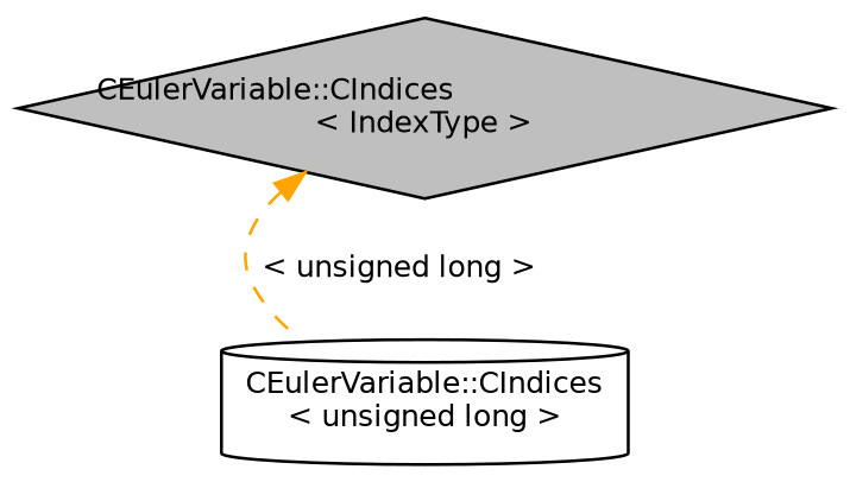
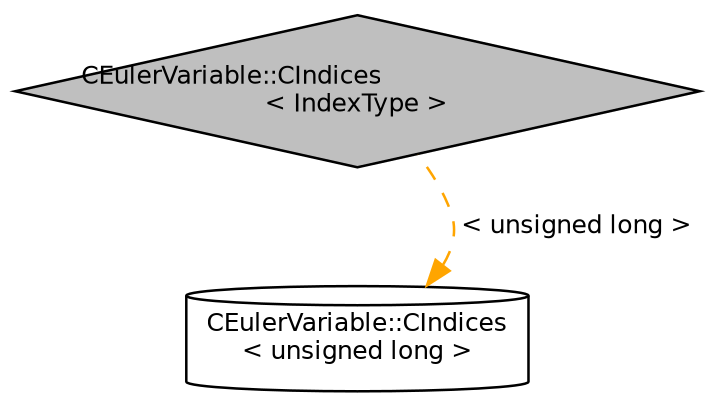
  digraph {
    node [color=black fontname=Helvetica fontsize=10 style=filled]
    n1 [fillcolor=grey75 fontcolor=black height=0.2 label="CEulerVariable::CIndices\l\< IndexType \>" shape=diamond width=0.4]
    n2 [fillcolor=white height=0.2 label="CEulerVariable::CIndices\l\< unsigned long \>" shape=cylinder width=0.4]
-   n1 -> n2 [color=orange dir=back fontname=Helvetica fontsize=10 label=" \< unsigned long \>" labelfontname=Helvetica labelfontsize=10 style=dashed]
+   n2 -> n1 [color=orange dir=back fontname=Helvetica fontsize=10 label=" \< unsigned long \>" labelfontname=Helvetica labelfontsize=10 style=dashed]
  }
